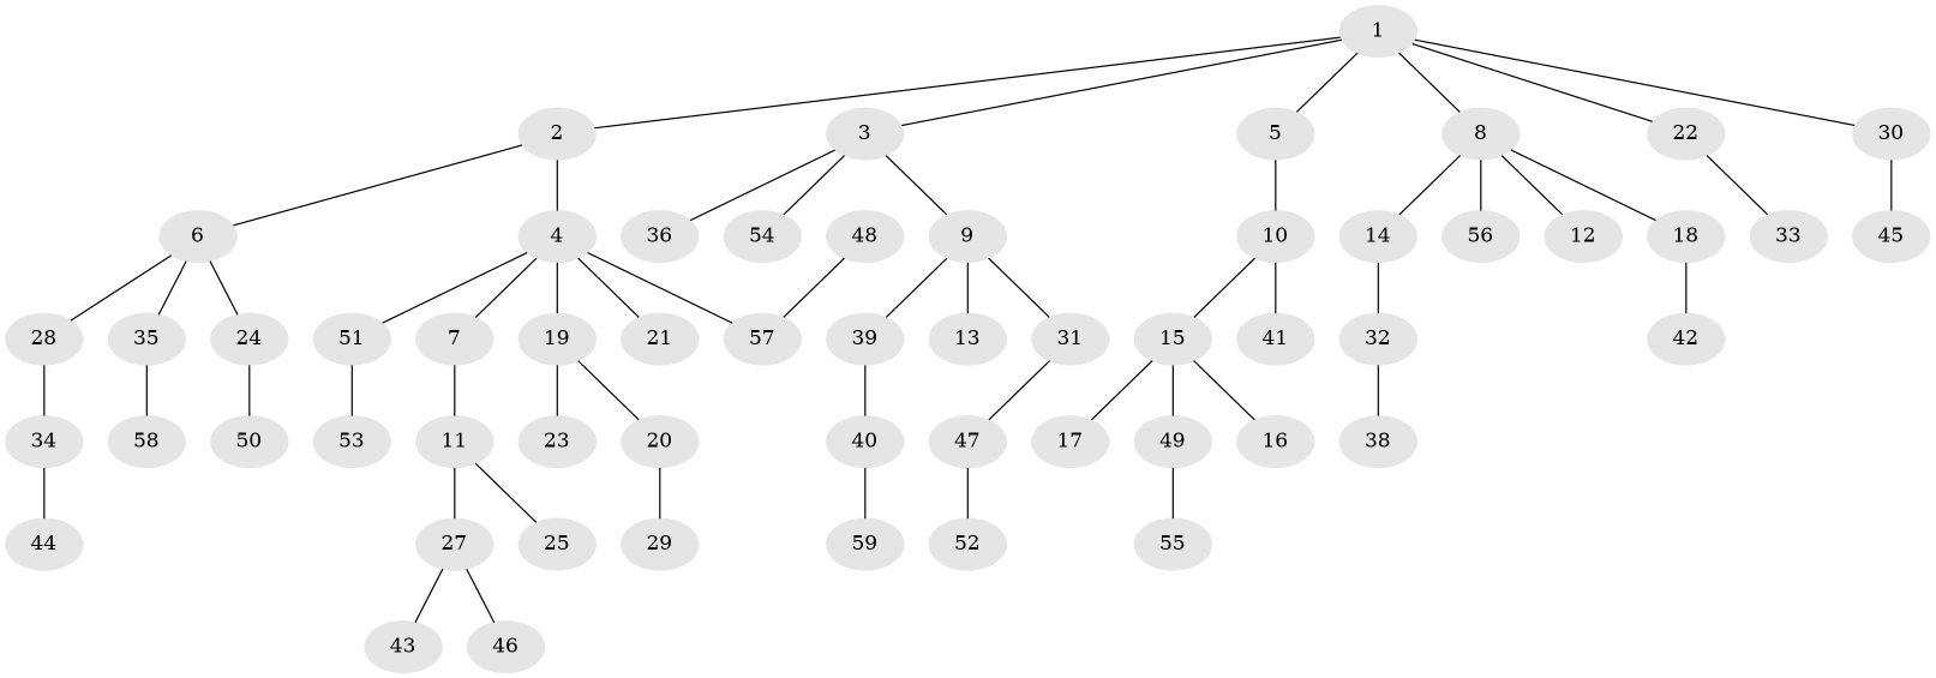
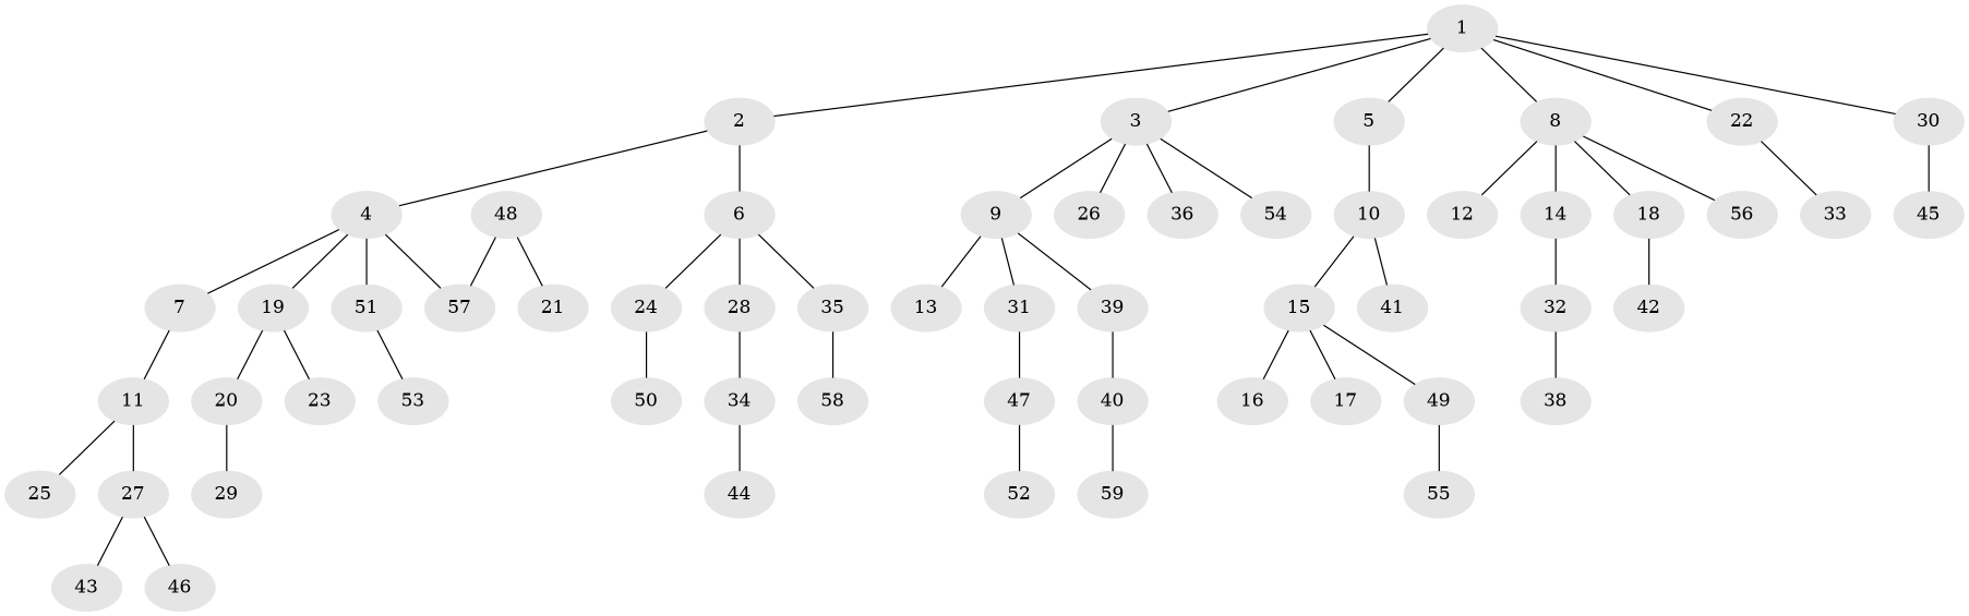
  graph {
    node [color=gray90 style=filled]
    edge [weight=1.0]
    1
    2
    3
    5
    8
    22
    30
    4
    6
    9
+   26
    36
    54
    10
    12
    14
    18
    56
    33
    45
    7
    19
    21
    51
    57
    24
    28
    35
    13
    31
    39
    11
    20
    23
    48
    53
    15
    41
    50
    34
    58
    25
    27
    32
    42
    47
    40
    16
    17
    49
    43
    46
    38
    55
    29
    44
    52
    59
    1 -- 2
    1 -- 3
    1 -- 5
    1 -- 8
    1 -- 22
    1 -- 30
    2 -- 4
    2 -- 6
    3 -- 9
+   3 -- 26 [weight=2.0]
    3 -- 36
    3 -- 54
    5 -- 10 [weight=2.0]
    8 -- 12
    8 -- 14
    8 -- 18
    8 -- 56
    22 -- 33
    30 -- 45 [weight=2.0]
    4 -- 7
    4 -- 19
-   4 -- 21
+   48 -- 21
    4 -- 51
    4 -- 57
    6 -- 24
    6 -- 28
    6 -- 35
    9 -- 13
    9 -- 31
    9 -- 39
    10 -- 15
    10 -- 41
    14 -- 32 [weight=3.0]
    18 -- 42
    7 -- 11
    19 -- 20
    19 -- 23
    51 -- 53
    24 -- 50 [weight=4.0]
    28 -- 34
    35 -- 58
    31 -- 47
    39 -- 40
    11 -- 25
    11 -- 27 [weight=2.0]
    20 -- 29 [weight=2.0]
    48 -- 57
    15 -- 16 [weight=2.0]
    15 -- 17
    15 -- 49
    34 -- 44
    27 -- 43
    27 -- 46
    32 -- 38
    47 -- 52
    40 -- 59
    49 -- 55
  }
